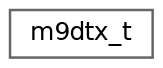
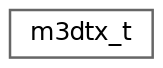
  digraph {
    rankdir=TB
-   n1 [color=grey40 fillcolor=white fontname=Helvetica fontsize=10 height=0.2 label=m9dtx_t shape=box style=filled width=0.4]
+   n1 [color=grey40 fillcolor=white fontname=Helvetica fontsize=10 height=0.2 label=m3dtx_t shape=box style=filled width=0.4]
  }
